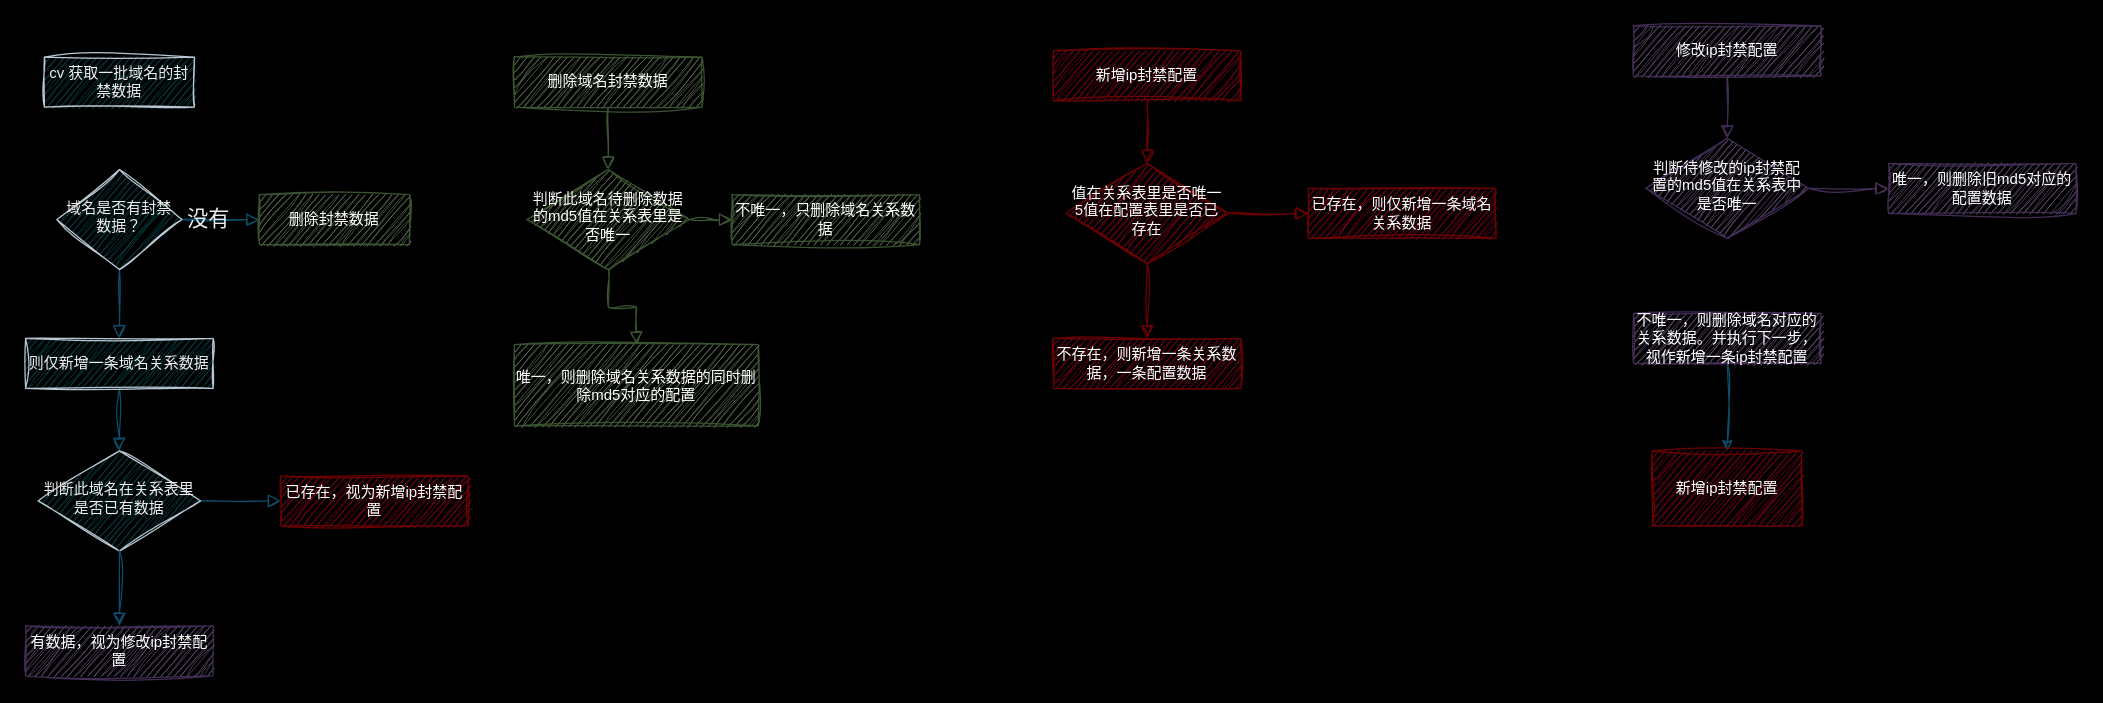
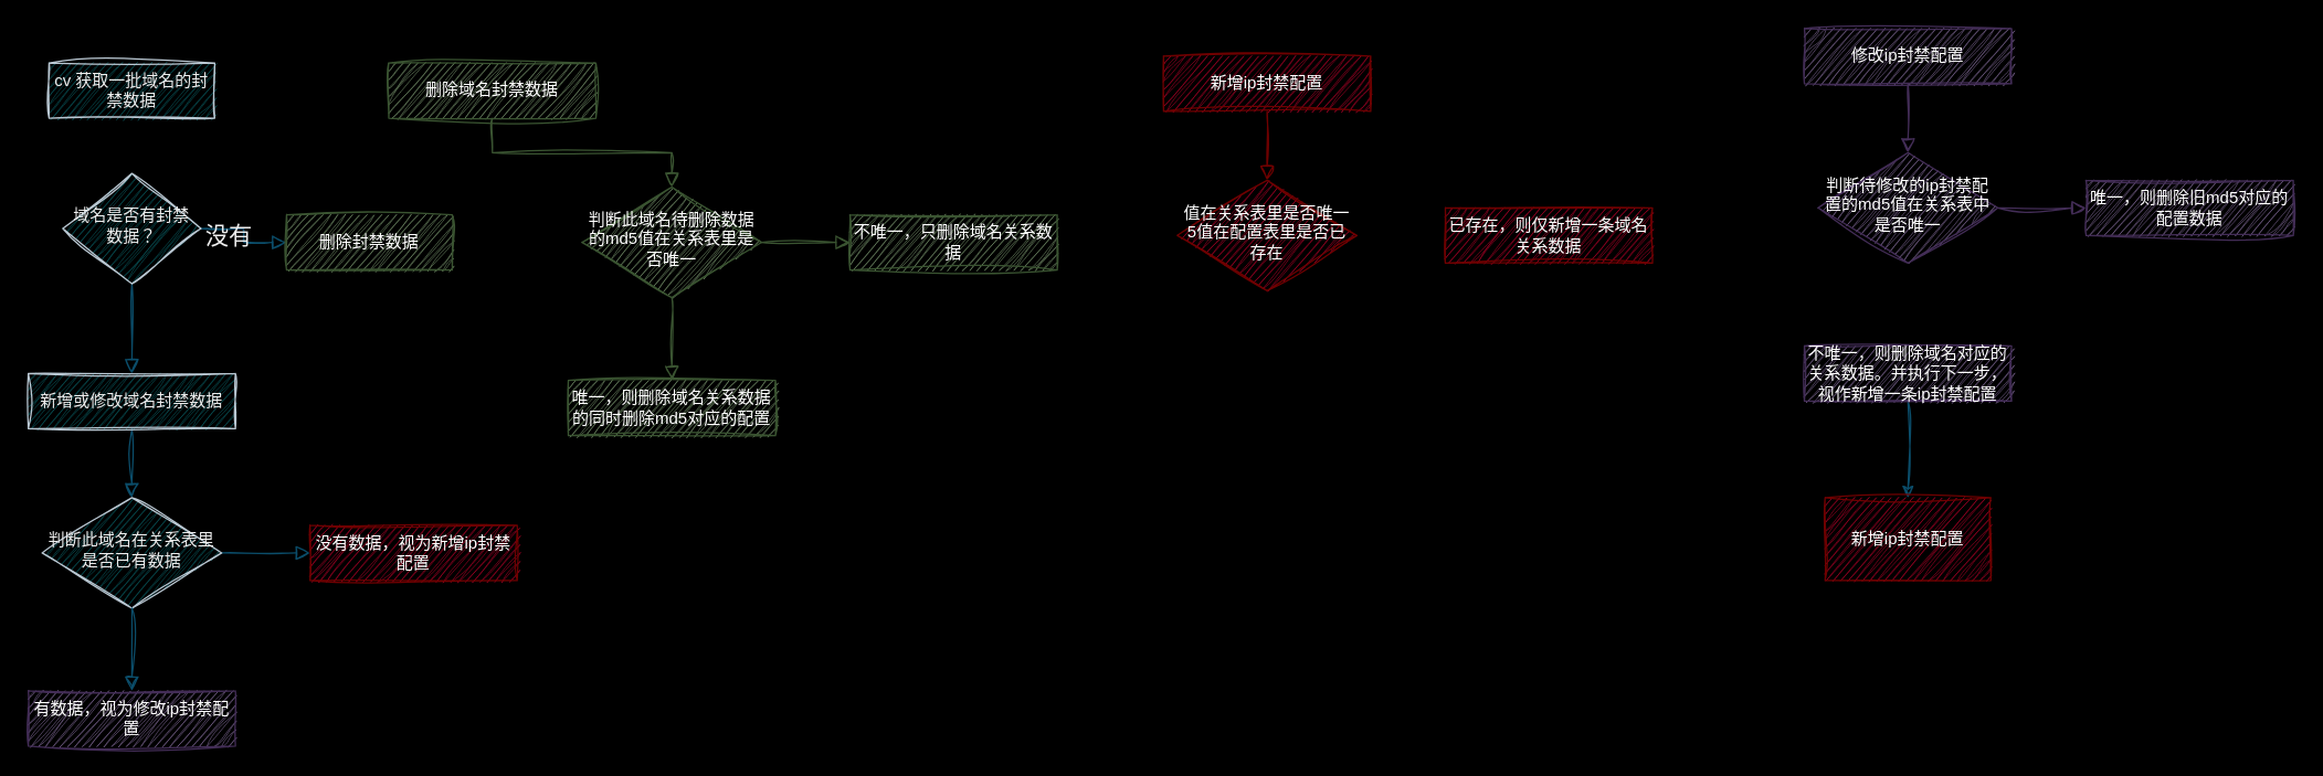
  <mxCell id="0" />
  <mxCell id="1" parent="0" />
  <mxCell id="2" value="cv 获取一批域名的封禁数据" style="rounded=0;whiteSpace=wrap;html=1;fontSize=12;glass=0;strokeWidth=1;shadow=0;sketch=1;curveFitting=1;jiggle=2;labelBackgroundColor=none;fillColor=#09555B;strokeColor=#BAC8D3;fontColor=#EEEEEE;" parent="1" vertex="1"><mxGeometry x="35" y="45" width="120" height="40" as="geometry" /></mxCell>
  <mxCell id="3" value="Yes" style="rounded=0;html=1;jettySize=auto;orthogonalLoop=1;fontSize=11;endArrow=block;endFill=0;endSize=8;strokeWidth=1;shadow=0;labelBackgroundColor=none;edgeStyle=orthogonalEdgeStyle;sketch=1;curveFitting=1;jiggle=2;fontColor=default;strokeColor=#0B4D6A;entryX=0.5;entryY=0;entryDx=0;entryDy=0;" parent="1" source="6" target="16" edge="1"><mxGeometry y="20" relative="1" as="geometry"><mxPoint as="offset" /><mxPoint x="93" y="255" as="targetPoint" /></mxGeometry></mxCell>
  <mxCell id="4" value="No" style="edgeStyle=orthogonalEdgeStyle;rounded=0;html=1;jettySize=auto;orthogonalLoop=1;fontSize=11;endArrow=block;endFill=0;endSize=8;strokeWidth=1;shadow=0;labelBackgroundColor=none;sketch=1;curveFitting=1;jiggle=2;fontColor=default;strokeColor=#0B4D6A;" parent="1" source="6" target="7" edge="1"><mxGeometry y="10" relative="1" as="geometry"><mxPoint as="offset" /></mxGeometry></mxCell>
  <mxCell id="5" value="没有" style="edgeLabel;html=1;align=center;verticalAlign=middle;resizable=0;points=[];fontSize=17;fontFamily=Architects Daughter;fontColor=#EEEEEE;labelBackgroundColor=none;" vertex="1" connectable="0" parent="4"><mxGeometry x="0.033" relative="1" as="geometry"><mxPoint x="-12" as="offset" /></mxGeometry></mxCell>
- <mxCell id="6" value="域名是否有封禁数据？" style="rhombus;whiteSpace=wrap;html=1;shadow=0;fontFamily=Helvetica;fontSize=12;align=center;strokeWidth=1;spacing=6;spacingTop=-4;sketch=1;curveFitting=1;jiggle=2;rounded=0;labelBackgroundColor=none;fillColor=#09555B;strokeColor=#BAC8D3;fontColor=#EEEEEE;" parent="1" vertex="1"><mxGeometry x="45" y="135" width="100" height="80" as="geometry" /></mxCell>
+ <mxCell id="6" value="域名是否有封禁数据？" style="rhombus;whiteSpace=wrap;html=1;shadow=0;fontFamily=Helvetica;fontSize=12;align=center;strokeWidth=1;spacing=6;spacingTop=-4;sketch=1;curveFitting=1;jiggle=2;rounded=0;labelBackgroundColor=none;fillColor=#09555B;strokeColor=#BAC8D3;fontColor=#EEEEEE;" parent="1" vertex="1"><mxGeometry x="45" y="125" width="100" height="80" as="geometry" /></mxCell>
  <mxCell id="7" value="删除封禁数据" style="rounded=0;whiteSpace=wrap;html=1;fontSize=12;glass=0;strokeWidth=1;shadow=0;sketch=1;curveFitting=1;jiggle=2;labelBackgroundColor=none;fillColor=#6d8764;strokeColor=#3A5431;fontColor=#ffffff;" parent="1" vertex="1"><mxGeometry x="207" y="155" width="120" height="40" as="geometry" /></mxCell>
  <mxCell id="8" value="" style="rounded=0;html=1;jettySize=auto;orthogonalLoop=1;fontSize=11;endArrow=block;endFill=0;endSize=8;strokeWidth=1;shadow=0;labelBackgroundColor=none;edgeStyle=orthogonalEdgeStyle;sketch=1;curveFitting=1;jiggle=2;fontColor=default;strokeColor=#3A5431;fillColor=#6d8764;" edge="1" parent="1" source="9" target="11"><mxGeometry relative="1" as="geometry" /></mxCell>
- <mxCell id="9" value="删除域名封禁数据" style="rounded=0;whiteSpace=wrap;html=1;fontSize=12;glass=0;strokeWidth=1;shadow=0;sketch=1;curveFitting=1;jiggle=2;labelBackgroundColor=none;fillColor=#6d8764;strokeColor=#3A5431;fontColor=#ffffff;" vertex="1" parent="1"><mxGeometry x="411" y="45" width="150" height="40" as="geometry" /></mxCell>
+ <mxCell id="9" value="删除域名封禁数据" style="rounded=0;whiteSpace=wrap;html=1;fontSize=12;glass=0;strokeWidth=1;shadow=0;sketch=1;curveFitting=1;jiggle=2;labelBackgroundColor=none;fillColor=#6d8764;strokeColor=#3A5431;fontColor=#ffffff;" vertex="1" parent="1"><mxGeometry x="281" y="45" width="150" height="40" as="geometry" /></mxCell>
  <mxCell id="10" value="No" style="edgeStyle=orthogonalEdgeStyle;rounded=0;html=1;jettySize=auto;orthogonalLoop=1;fontSize=11;endArrow=block;endFill=0;endSize=8;strokeWidth=1;shadow=0;labelBackgroundColor=none;sketch=1;curveFitting=1;jiggle=2;fontColor=default;strokeColor=#3A5431;fillColor=#6d8764;" edge="1" parent="1" source="11" target="12"><mxGeometry y="10" relative="1" as="geometry"><mxPoint as="offset" /></mxGeometry></mxCell>
  <mxCell id="11" value="判断此域名待删除数据的md5值在关系表里是否唯一" style="rhombus;whiteSpace=wrap;html=1;shadow=0;fontFamily=Helvetica;fontSize=12;align=center;strokeWidth=1;spacing=6;spacingTop=-4;sketch=1;curveFitting=1;jiggle=2;rounded=0;labelBackgroundColor=none;fillColor=#6d8764;strokeColor=#3A5431;fontColor=#ffffff;" vertex="1" parent="1"><mxGeometry x="421" y="135" width="130" height="80" as="geometry" /></mxCell>
- <mxCell id="12" value="不唯一，只删除域名关系数据" style="rounded=0;whiteSpace=wrap;html=1;fontSize=12;glass=0;strokeWidth=1;shadow=0;sketch=1;curveFitting=1;jiggle=2;labelBackgroundColor=none;fillColor=#6d8764;strokeColor=#3A5431;fontColor=#ffffff;" vertex="1" parent="1"><mxGeometry x="585" y="155" width="150" height="40" as="geometry" /></mxCell>
+ <mxCell id="12" value="不唯一，只删除域名关系数据" style="rounded=0;whiteSpace=wrap;html=1;fontSize=12;glass=0;strokeWidth=1;shadow=0;sketch=1;curveFitting=1;jiggle=2;labelBackgroundColor=none;fillColor=#6d8764;strokeColor=#3A5431;fontColor=#ffffff;" vertex="1" parent="1"><mxGeometry x="615" y="155" width="150" height="40" as="geometry" /></mxCell>
  <mxCell id="13" value="No" style="rounded=0;html=1;jettySize=auto;orthogonalLoop=1;fontSize=11;endArrow=block;endFill=0;endSize=8;strokeWidth=1;shadow=0;labelBackgroundColor=none;edgeStyle=orthogonalEdgeStyle;sketch=1;curveFitting=1;jiggle=2;fontColor=default;strokeColor=#3A5431;exitX=0.5;exitY=1;exitDx=0;exitDy=0;fillColor=#6d8764;" edge="1" parent="1" source="11" target="14"><mxGeometry x="0.333" y="20" relative="1" as="geometry"><mxPoint as="offset" /><mxPoint x="486" y="245" as="sourcePoint" /></mxGeometry></mxCell>
- <mxCell id="14" value="唯一，则删除域名关系数据的同时删除md5对应的配置" style="rounded=0;whiteSpace=wrap;html=1;fontSize=12;glass=0;strokeWidth=1;shadow=0;sketch=1;curveFitting=1;jiggle=2;labelBackgroundColor=none;fillColor=#6d8764;strokeColor=#3A5431;fontColor=#ffffff;" vertex="1" parent="1"><mxGeometry x="411" y="275" width="195" height="65" as="geometry" /></mxCell>
+ <mxCell id="14" value="唯一，则删除域名关系数据的同时删除md5对应的配置" style="rounded=0;whiteSpace=wrap;html=1;fontSize=12;glass=0;strokeWidth=1;shadow=0;sketch=1;curveFitting=1;jiggle=2;labelBackgroundColor=none;fillColor=#6d8764;strokeColor=#3A5431;fontColor=#ffffff;" vertex="1" parent="1"><mxGeometry x="411" y="275" width="150" height="40" as="geometry" /></mxCell>
  <mxCell id="15" value="" style="rounded=0;html=1;jettySize=auto;orthogonalLoop=1;fontSize=11;endArrow=block;endFill=0;endSize=8;strokeWidth=1;shadow=0;labelBackgroundColor=none;edgeStyle=orthogonalEdgeStyle;sketch=1;curveFitting=1;jiggle=2;fontColor=default;strokeColor=#0B4D6A;" edge="1" parent="1" source="16" target="18"><mxGeometry relative="1" as="geometry" /></mxCell>
- <mxCell id="16" value="则仅新增一条域名关系数据" style="rounded=0;whiteSpace=wrap;html=1;fontSize=12;glass=0;strokeWidth=1;shadow=0;sketch=1;curveFitting=1;jiggle=2;labelBackgroundColor=none;fillColor=#09555B;strokeColor=#BAC8D3;fontColor=#EEEEEE;" vertex="1" parent="1"><mxGeometry x="20" y="270" width="150" height="40" as="geometry" /></mxCell>
+ <mxCell id="16" value="新增或修改域名封禁数据" style="rounded=0;whiteSpace=wrap;html=1;fontSize=12;glass=0;strokeWidth=1;shadow=0;sketch=1;curveFitting=1;jiggle=2;labelBackgroundColor=none;fillColor=#09555B;strokeColor=#BAC8D3;fontColor=#EEEEEE;" vertex="1" parent="1"><mxGeometry x="20" y="270" width="150" height="40" as="geometry" /></mxCell>
  <mxCell id="17" value="No" style="edgeStyle=orthogonalEdgeStyle;rounded=0;html=1;jettySize=auto;orthogonalLoop=1;fontSize=11;endArrow=block;endFill=0;endSize=8;strokeWidth=1;shadow=0;labelBackgroundColor=none;sketch=1;curveFitting=1;jiggle=2;fontColor=default;strokeColor=#0B4D6A;" edge="1" parent="1" source="18" target="19"><mxGeometry y="10" relative="1" as="geometry"><mxPoint as="offset" /></mxGeometry></mxCell>
  <mxCell id="18" value="判断此域名在关系表里是否已有数据" style="rhombus;whiteSpace=wrap;html=1;shadow=0;fontFamily=Helvetica;fontSize=12;align=center;strokeWidth=1;spacing=6;spacingTop=-4;sketch=1;curveFitting=1;jiggle=2;rounded=0;labelBackgroundColor=none;fillColor=#09555B;strokeColor=#BAC8D3;fontColor=#EEEEEE;" vertex="1" parent="1"><mxGeometry x="30" y="360" width="130" height="80" as="geometry" /></mxCell>
- <mxCell id="19" value="已存在，视为新增ip封禁配置" style="rounded=0;whiteSpace=wrap;html=1;fontSize=12;glass=0;strokeWidth=1;shadow=0;sketch=1;curveFitting=1;jiggle=2;labelBackgroundColor=none;fillColor=#a20025;strokeColor=#6F0000;fontColor=#ffffff;" vertex="1" parent="1"><mxGeometry x="224" y="380" width="150" height="40" as="geometry" /></mxCell>
+ <mxCell id="19" value="没有数据，视为新增ip封禁配置" style="rounded=0;whiteSpace=wrap;html=1;fontSize=12;glass=0;strokeWidth=1;shadow=0;sketch=1;curveFitting=1;jiggle=2;labelBackgroundColor=none;fillColor=#a20025;strokeColor=#6F0000;fontColor=#ffffff;" vertex="1" parent="1"><mxGeometry x="224" y="380" width="150" height="40" as="geometry" /></mxCell>
  <mxCell id="20" value="No" style="rounded=0;html=1;jettySize=auto;orthogonalLoop=1;fontSize=11;endArrow=block;endFill=0;endSize=8;strokeWidth=1;shadow=0;labelBackgroundColor=none;edgeStyle=orthogonalEdgeStyle;sketch=1;curveFitting=1;jiggle=2;fontColor=default;strokeColor=#0B4D6A;exitX=0.5;exitY=1;exitDx=0;exitDy=0;" edge="1" parent="1" source="18" target="21"><mxGeometry x="0.333" y="20" relative="1" as="geometry"><mxPoint as="offset" /><mxPoint x="95" y="470" as="sourcePoint" /></mxGeometry></mxCell>
  <mxCell id="21" value="有数据，视为修改ip封禁配置" style="rounded=0;whiteSpace=wrap;html=1;fontSize=12;glass=0;strokeWidth=1;shadow=0;sketch=1;curveFitting=1;jiggle=2;labelBackgroundColor=none;fillColor=#76608a;strokeColor=#432D57;fontColor=#ffffff;" vertex="1" parent="1"><mxGeometry x="20" y="500" width="150" height="40" as="geometry" /></mxCell>
  <mxCell id="22" value="" style="rounded=0;html=1;jettySize=auto;orthogonalLoop=1;fontSize=11;endArrow=block;endFill=0;endSize=8;strokeWidth=1;shadow=0;labelBackgroundColor=none;edgeStyle=orthogonalEdgeStyle;sketch=1;curveFitting=1;jiggle=2;fontColor=default;strokeColor=#6F0000;fillColor=#a20025;" edge="1" parent="1" source="23" target="25"><mxGeometry relative="1" as="geometry" /></mxCell>
  <mxCell id="23" value="新增ip封禁配置" style="rounded=0;whiteSpace=wrap;html=1;fontSize=12;glass=0;strokeWidth=1;shadow=0;sketch=1;curveFitting=1;jiggle=2;labelBackgroundColor=none;fillColor=#a20025;strokeColor=#6F0000;fontColor=#ffffff;" vertex="1" parent="1"><mxGeometry x="842" y="40" width="150" height="40" as="geometry" /></mxCell>
- <mxCell id="24" value="No" style="edgeStyle=orthogonalEdgeStyle;rounded=0;html=1;jettySize=auto;orthogonalLoop=1;fontSize=11;endArrow=block;endFill=0;endSize=8;strokeWidth=1;shadow=0;labelBackgroundColor=none;sketch=1;curveFitting=1;jiggle=2;fontColor=default;strokeColor=#6F0000;fillColor=#a20025;" edge="1" parent="1" source="25" target="26"><mxGeometry y="10" relative="1" as="geometry"><mxPoint as="offset" /></mxGeometry></mxCell>
  <mxCell id="25" value="值在关系表里是否唯一5值在配置表里是否已存在" style="rhombus;whiteSpace=wrap;html=1;shadow=0;fontFamily=Helvetica;fontSize=12;align=center;strokeWidth=1;spacing=6;spacingTop=-4;sketch=1;curveFitting=1;jiggle=2;rounded=0;labelBackgroundColor=none;fillColor=#a20025;strokeColor=#6F0000;fontColor=#ffffff;" vertex="1" parent="1"><mxGeometry x="852" y="130" width="130" height="80" as="geometry" /></mxCell>
  <mxCell id="26" value="已存在，则仅新增一条域名关系数据" style="rounded=0;whiteSpace=wrap;html=1;fontSize=12;glass=0;strokeWidth=1;shadow=0;sketch=1;curveFitting=1;jiggle=2;labelBackgroundColor=none;fillColor=#a20025;strokeColor=#6F0000;fontColor=#ffffff;" vertex="1" parent="1"><mxGeometry x="1046" y="150" width="150" height="40" as="geometry" /></mxCell>
- <mxCell id="27" value="No" style="rounded=0;html=1;jettySize=auto;orthogonalLoop=1;fontSize=11;endArrow=block;endFill=0;endSize=8;strokeWidth=1;shadow=0;labelBackgroundColor=none;edgeStyle=orthogonalEdgeStyle;sketch=1;curveFitting=1;jiggle=2;fontColor=default;strokeColor=#6F0000;exitX=0.5;exitY=1;exitDx=0;exitDy=0;fillColor=#a20025;" edge="1" parent="1" source="25" target="28"><mxGeometry x="0.333" y="20" relative="1" as="geometry"><mxPoint as="offset" /><mxPoint x="917" y="240" as="sourcePoint" /></mxGeometry></mxCell>
- <mxCell id="28" value="不存在，则新增一条关系数据，一条配置数据" style="rounded=0;whiteSpace=wrap;html=1;fontSize=12;glass=0;strokeWidth=1;shadow=0;sketch=1;curveFitting=1;jiggle=2;labelBackgroundColor=none;fillColor=#a20025;strokeColor=#6F0000;fontColor=#ffffff;" vertex="1" parent="1"><mxGeometry x="842" y="270" width="150" height="40" as="geometry" /></mxCell>
  <mxCell id="29" value="" style="rounded=0;html=1;jettySize=auto;orthogonalLoop=1;fontSize=11;endArrow=block;endFill=0;endSize=8;strokeWidth=1;shadow=0;labelBackgroundColor=none;edgeStyle=orthogonalEdgeStyle;sketch=1;curveFitting=1;jiggle=2;fontColor=default;strokeColor=#432D57;fillColor=#76608a;" edge="1" parent="1" source="30" target="32"><mxGeometry relative="1" as="geometry" /></mxCell>
  <mxCell id="30" value="修改ip封禁配置" style="rounded=0;whiteSpace=wrap;html=1;fontSize=12;glass=0;strokeWidth=1;shadow=0;sketch=1;curveFitting=1;jiggle=2;labelBackgroundColor=none;fillColor=#76608a;strokeColor=#432D57;fontColor=#ffffff;" vertex="1" parent="1"><mxGeometry x="1306" y="20" width="150" height="40" as="geometry" /></mxCell>
  <mxCell id="31" value="No" style="edgeStyle=orthogonalEdgeStyle;rounded=0;html=1;jettySize=auto;orthogonalLoop=1;fontSize=11;endArrow=block;endFill=0;endSize=8;strokeWidth=1;shadow=0;labelBackgroundColor=none;sketch=1;curveFitting=1;jiggle=2;fontColor=default;strokeColor=#432D57;fillColor=#76608a;" edge="1" parent="1" source="32" target="33"><mxGeometry y="10" relative="1" as="geometry"><mxPoint as="offset" /></mxGeometry></mxCell>
  <mxCell id="32" value="判断待修改的ip封禁配置的md5值在关系表中是否唯一" style="rhombus;whiteSpace=wrap;html=1;shadow=0;fontFamily=Helvetica;fontSize=12;align=center;strokeWidth=1;spacing=6;spacingTop=-4;sketch=1;curveFitting=1;jiggle=2;rounded=0;labelBackgroundColor=none;fillColor=#76608a;strokeColor=#432D57;fontColor=#ffffff;" vertex="1" parent="1"><mxGeometry x="1316" y="110" width="130" height="80" as="geometry" /></mxCell>
  <mxCell id="33" value="唯一，则删除旧md5对应的配置数据" style="rounded=0;whiteSpace=wrap;html=1;fontSize=12;glass=0;strokeWidth=1;shadow=0;sketch=1;curveFitting=1;jiggle=2;labelBackgroundColor=none;fillColor=#76608a;strokeColor=#432D57;fontColor=#ffffff;" vertex="1" parent="1"><mxGeometry x="1510" y="130" width="150" height="40" as="geometry" /></mxCell>
  <mxCell id="34" value="" style="edgeStyle=orthogonalEdgeStyle;rounded=0;sketch=1;hachureGap=4;jiggle=2;curveFitting=1;orthogonalLoop=1;jettySize=auto;html=1;strokeColor=#0B4D6A;fontFamily=Architects Daughter;fontSource=https%3A%2F%2Ffonts.googleapis.com%2Fcss%3Ffamily%3DArchitects%2BDaughter;fontSize=16;" edge="1" parent="1" source="35" target="36"><mxGeometry relative="1" as="geometry" /></mxCell>
  <mxCell id="35" value="不唯一，则删除域名对应的关系数据。并执行下一步，视作新增一条ip封禁配置" style="rounded=0;whiteSpace=wrap;html=1;fontSize=12;glass=0;strokeWidth=1;shadow=0;sketch=1;curveFitting=1;jiggle=2;labelBackgroundColor=none;fillColor=#76608a;strokeColor=#432D57;fontColor=#ffffff;" vertex="1" parent="1"><mxGeometry x="1306" y="250" width="150" height="40" as="geometry" /></mxCell>
  <mxCell id="36" value="新增ip封禁配置" style="whiteSpace=wrap;html=1;fillColor=#a20025;strokeColor=#6F0000;fontColor=#ffffff;rounded=0;glass=0;strokeWidth=1;shadow=0;sketch=1;curveFitting=1;jiggle=2;labelBackgroundColor=none;" vertex="1" parent="1"><mxGeometry x="1321" y="360" width="120" height="60" as="geometry" /></mxCell>
